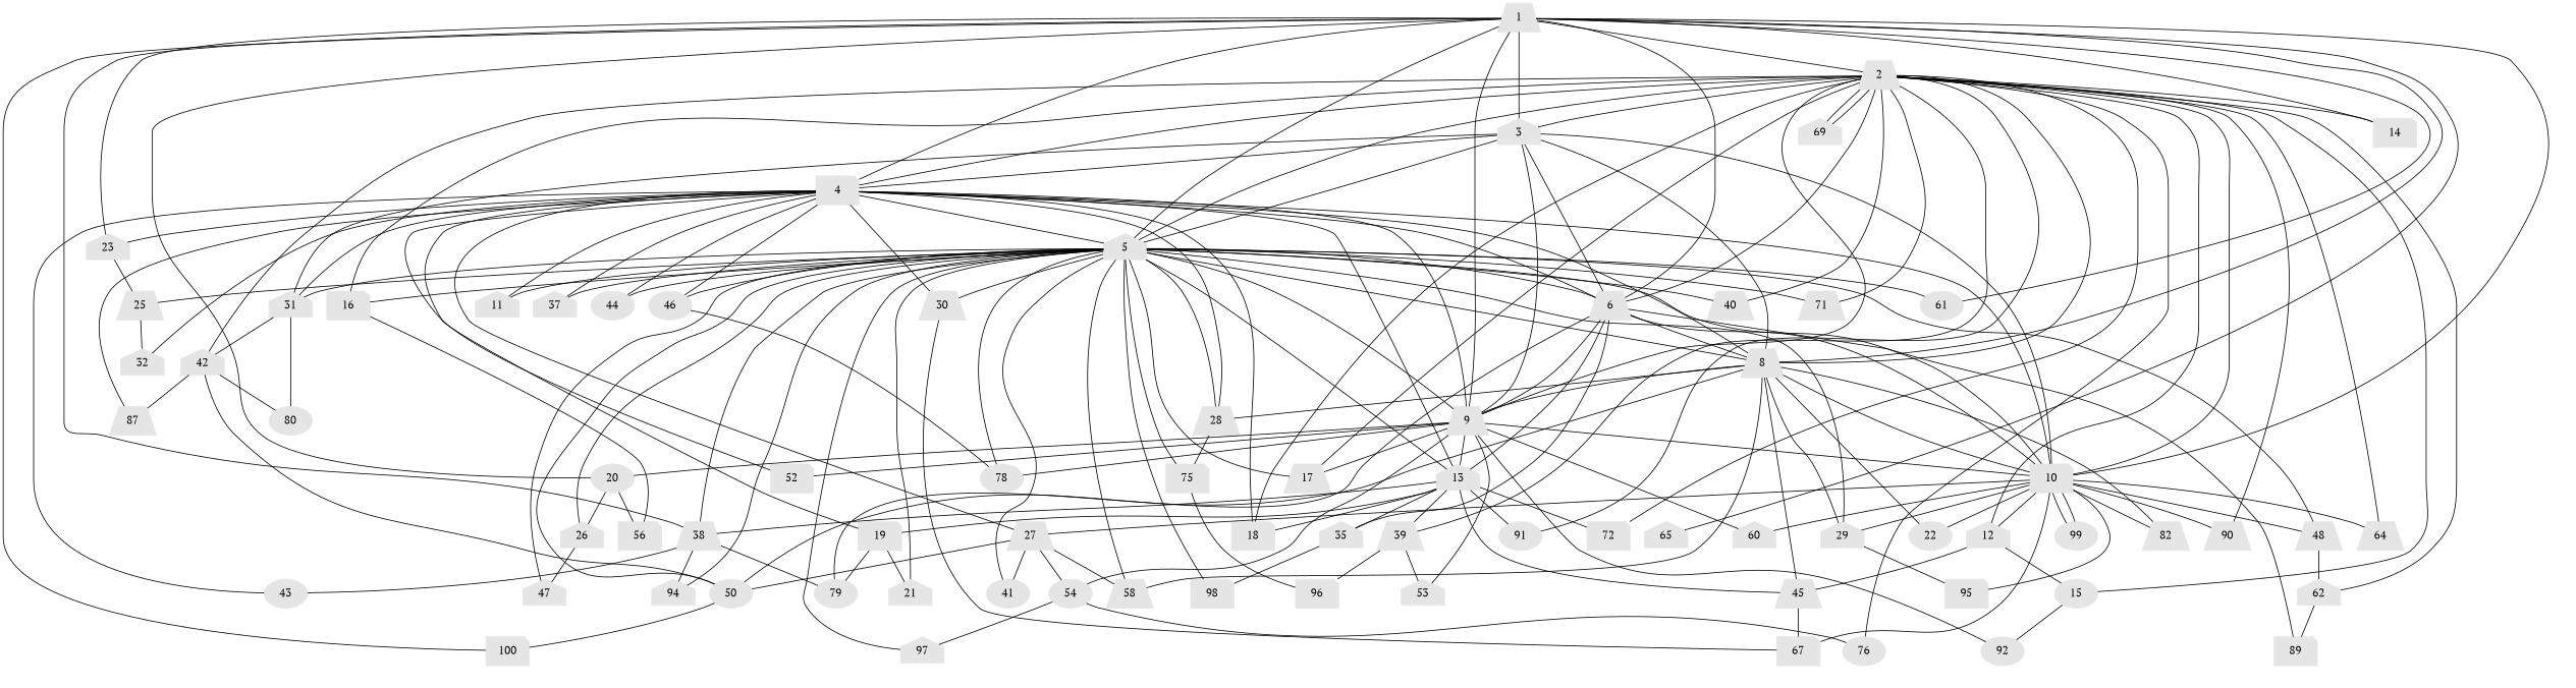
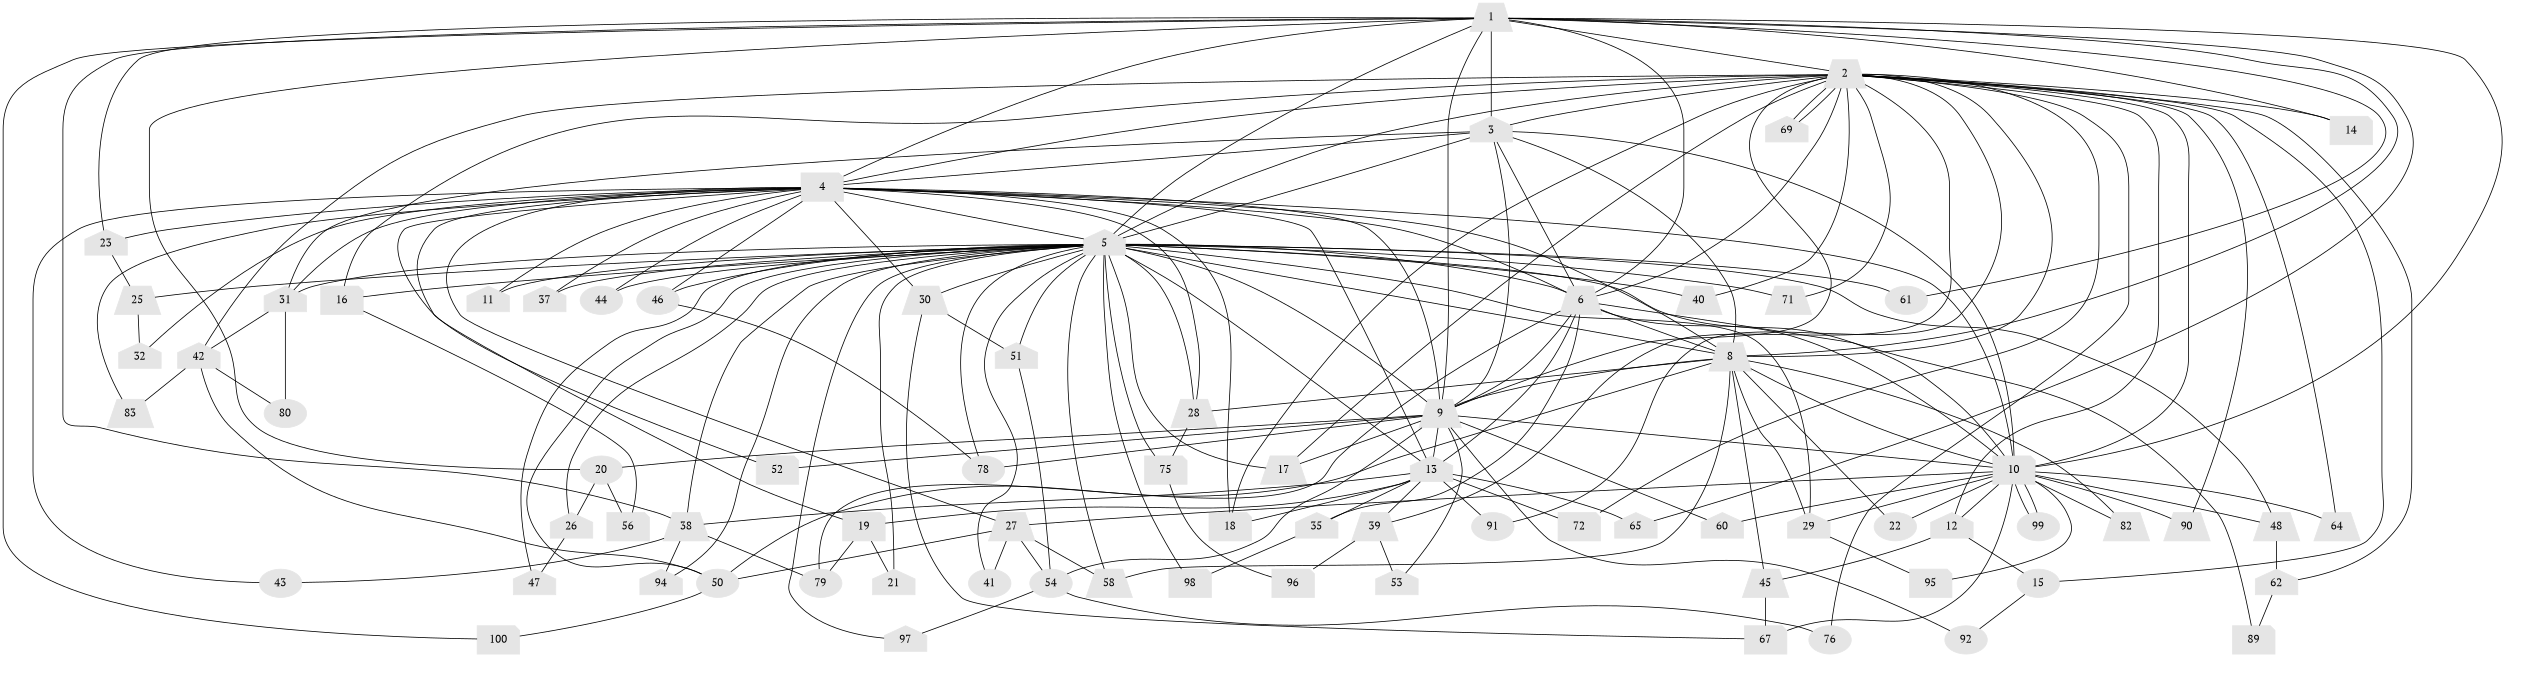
  graph {
    fontname="PT Serif"
    node [color=gray90 fontname="PT Serif" shape=house style=filled]
    edge [fontname="PT Serif"]
    1 [shape=trapezium super="+24"]
    2 [shape=trapezium super="+33"]
    3
    4 [shape=note super="+74"]
    5 [super="+7"]
    6 [shape=trapezium super="+57"]
    8 [shape=trapezium super="+70"]
    9 [shape=trapezium super="+73"]
    10 [shape=note super="+55"]
    14 [shape=note super="+77"]
    20 [shape=ellipse]
    23
    38 [shape=trapezium super="+88"]
    65
    n15 [label=61 shape=ellipse]
    100 [shape=note]
    12
    15 [shape=ellipse]
    16 [shape=note]
    17 [shape=trapezium]
    18 [shape=note super="+68"]
    39 [shape=trapezium]
    40 [shape=trapezium]
    42 [super="+85"]
    62
    64 [shape=trapezium]
    69
    71 [shape=trapezium]
    72 [shape=note]
    76 [shape=ellipse]
    90 [shape=trapezium]
    91 [shape=ellipse]
    31 [super="+61"]
    11
    13 [super="+34"]
    19 [shape=note super="+36"]
    27 [shape=trapezium super="+81"]
    28 [shape=trapezium super="+49"]
    30 [shape=trapezium]
    32
    37
    43 [shape=ellipse]
    44 [shape=ellipse]
    46 [shape=ellipse]
    52 [shape=note]
-   87 [shape=trapezium]
+   87 [shape=trapezium label=83]
    21
    25 [shape=trapezium]
    26
    29 [super="+93"]
    41 [shape=ellipse]
    47
    48 [shape=trapezium]
    50 [shape=ellipse super="+59"]
+   51
    58 [shape=trapezium]
    75 [shape=note]
    78 [shape=ellipse super="+83"]
    94
    97
    98 [shape=note]
    35
    79 [shape=ellipse super="+86"]
    89 [shape=note]
    22 [shape=ellipse]
    45 [shape=trapezium]
    82 [shape=trapezium]
    53
    54 [shape=ellipse super="+63"]
    60
    92 [shape=ellipse]
    67 [shape=note super="+84"]
    95 [shape=note]
    99 [shape=ellipse]
    56 [shape=note]
    96 [shape=note]
    80 [shape=ellipse]
    1 -- 2 [weight=2]
    1 -- 3
    1 -- 4
    1 -- 5 [weight=2]
    1 -- 6
    1 -- 8
    1 -- 9
    1 -- 10
    1 -- 14
    1 -- 20
    1 -- 23
    1 -- 38
    1 -- 65
    1 -- n15
    1 -- 100
    2 -- 3
    2 -- 4
    2 -- 5 [weight=2]
    2 -- 6
    2 -- 8
    2 -- 9 [weight=2]
    2 -- 10
    2 -- 14 [weight=2]
    2 -- 12
    2 -- 15
    2 -- 16
    2 -- 17
    2 -- 18
    2 -- 39
    2 -- 40
    2 -- 42
    2 -- 62
    2 -- 64
    2 -- 69
    2 -- 69
    2 -- 71
    2 -- 72
    2 -- 76
    2 -- 90
    2 -- 91
    3 -- 4
    3 -- 5 [weight=2]
    3 -- 6
    3 -- 8
    3 -- 9
    3 -- 10
    3 -- 31
    4 -- 5 [weight=2]
    4 -- 6
    4 -- 8
    4 -- 9
    4 -- 10
    4 -- 23
    4 -- 18
    4 -- 31 [weight=2]
    4 -- 11
    4 -- 13
    4 -- 19
    4 -- 27
    4 -- 28
    4 -- 30
    4 -- 32
    4 -- 37
    4 -- 43
    4 -- 44
    4 -- 46
    4 -- 52
    4 -- 87
    5 -- 6 [weight=2]
    5 -- 8 [weight=2]
    5 -- 9 [weight=2]
    5 -- 10 [weight=2]
    5 -- 38
    5 -- n15
    5 -- 16
    5 -- 17
    5 -- 40
    5 -- 71
    5 -- 31
    5 -- 11
    5 -- 13
    5 -- 28
    5 -- 30
    5 -- 37
    5 -- 44
    5 -- 46
    5 -- 21 [weight=2]
    5 -- 25
    5 -- 26
    5 -- 29
    5 -- 41
    5 -- 47
    5 -- 48
    5 -- 50
+   5 -- 51
    5 -- 58
    5 -- 75
    5 -- 78
    5 -- 94
    5 -- 97
    5 -- 98
    6 -- 8
    6 -- 9
    6 -- 10 [weight=2]
    6 -- 13
    6 -- 35
    6 -- 79
    6 -- 89
    8 -- 9
    8 -- 10 [weight=2]
    8 -- 28
    8 -- 29
    8 -- 50
    8 -- 58
    8 -- 22
    8 -- 45
    8 -- 82
    9 -- 10
    9 -- 20
    9 -- 17
    9 -- 13
    9 -- 52
    9 -- 78
    9 -- 53
    9 -- 54
    9 -- 60
    9 -- 92
    10 -- 12
    10 -- 64
    10 -- 90
    10 -- 27
    10 -- 29
    10 -- 48
    10 -- 22
    10 -- 82
    10 -- 60
    10 -- 67
    10 -- 95
    10 -- 99
    10 -- 99
    20 -- 26
    20 -- 56
    23 -- 25
    38 -- 43
    38 -- 94
    38 -- 79
    12 -- 15
    12 -- 45
    15 -- 92
    16 -- 56
    39 -- 53
    39 -- 96
    42 -- 87
    42 -- 50
    42 -- 80
    62 -- 89
    31 -- 42
    31 -- 80
    13 -- 38
-   13 -- 45
+   13 -- 65
    13 -- 18
    13 -- 39
    13 -- 72
    13 -- 91
    13 -- 19
    13 -- 35
    19 -- 21
    19 -- 79
    27 -- 41
    27 -- 50
    27 -- 58
    27 -- 54
    28 -- 75
+   30 -- 51
    30 -- 67
    46 -- 78
    25 -- 32
    26 -- 47
    29 -- 95
    48 -- 62
    50 -- 100
+   51 -- 54
    75 -- 96
    35 -- 98
    45 -- 67
    54 -- 76
    54 -- 97
  }
